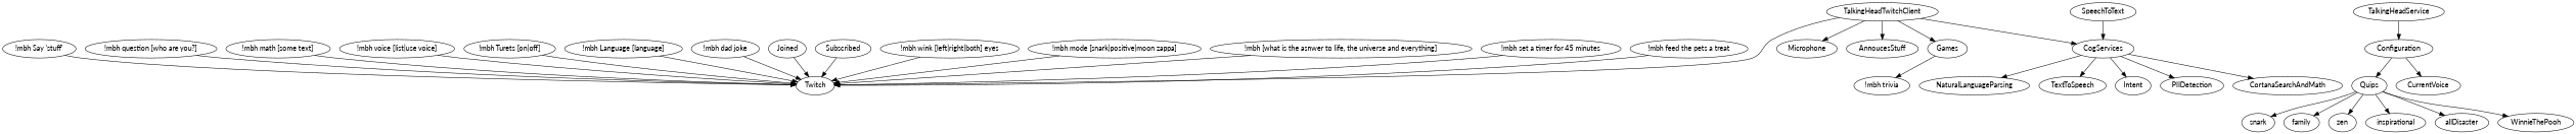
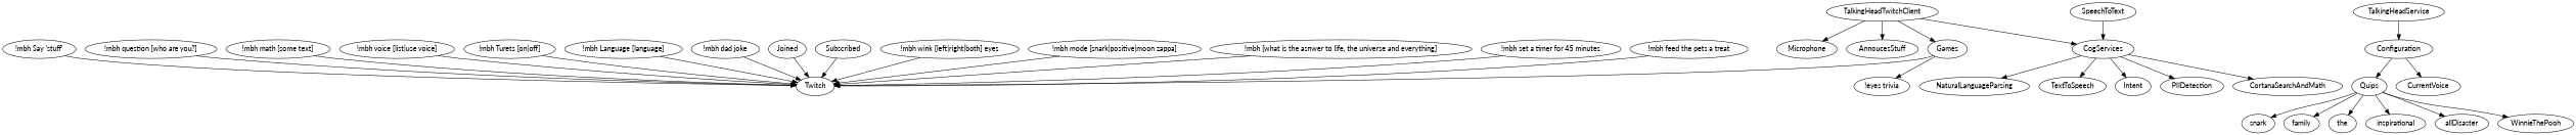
  digraph {
    fontname=Lato
    node [fontname=Lato]
    edge [fontname=Lato]
    "!mbh Say 'stuff'"
    Twitch
    "!mbh question [who are you?]"
    "!mbh math [some text]"
    "!mbh voice [list|use voice]"
    "!mbh Turets [on|off]"
    "!mbh Language [language]"
    "!mbh dad joke"
    Joined
    Subscribed
    "!mbh wink [left|right|both] eyes"
    "!mbh mode [snark|positive|moon zappa]"
    "!mbh [what is the asnwer to life, the universe and everything]"
    "!mbh set a timer for 45 minutes"
    "!mbh feed the pets a treat"
    TalkingHeadTwitchClient
    Microphone
    AnnoucesStuff
    CogServices
    Games
    NaturalLanguageParsing
    TextToSpeech
    Intent
    PIIDetection
    CortanaSearchAndMath
-   "!mbh trivia"
+   "!mbh trivia" [label="!eyes trivia"]
    SpeechToText
    TalkingHeadService
    Configuration
    Quips
    CurrentVoice
    snark
    family
-   zen
+   zen [label=the]
    inspirational
    allDisaster
    WinnieThePooh
    subgraph sub_1 {
      label=Commands
      "!mbh Say 'stuff'"
      Twitch
      "!mbh question [who are you?]"
      "!mbh math [some text]"
      "!mbh voice [list|use voice]"
      "!mbh Turets [on|off]"
      "!mbh Language [language]"
      "!mbh dad joke"
      Joined
      Subscribed
      "!mbh wink [left|right|both] eyes"
      "!mbh mode [snark|positive|moon zappa]"
      "!mbh [what is the asnwer to life, the universe and everything]"
      "!mbh set a timer for 45 minutes"
      "!mbh feed the pets a treat"
    }
    "!mbh Say 'stuff'" -> Twitch
    "!mbh question [who are you?]" -> Twitch
    "!mbh math [some text]" -> Twitch
    "!mbh voice [list|use voice]" -> Twitch
    "!mbh Turets [on|off]" -> Twitch
    "!mbh Language [language]" -> Twitch
    "!mbh dad joke" -> Twitch
    Joined -> Twitch
    Subscribed -> Twitch
    "!mbh wink [left|right|both] eyes" -> Twitch
    "!mbh mode [snark|positive|moon zappa]" -> Twitch
    "!mbh [what is the asnwer to life, the universe and everything]" -> Twitch
    "!mbh set a timer for 45 minutes" -> Twitch
    "!mbh feed the pets a treat" -> Twitch
-   TalkingHeadTwitchClient -> Twitch
+   Games -> Twitch
    TalkingHeadTwitchClient -> Microphone
    TalkingHeadTwitchClient -> AnnoucesStuff
    TalkingHeadTwitchClient -> CogServices
    TalkingHeadTwitchClient -> Games
    CogServices -> NaturalLanguageParsing
    CogServices -> TextToSpeech
    CogServices -> Intent
    CogServices -> PIIDetection
    CogServices -> CortanaSearchAndMath
    Games -> "!mbh trivia"
    SpeechToText -> CogServices
    TalkingHeadService -> Configuration
    Configuration -> Quips
    Configuration -> CurrentVoice
    Quips -> snark
    Quips -> family
    Quips -> zen
    Quips -> inspirational
    Quips -> allDisaster
    Quips -> WinnieThePooh
  }
